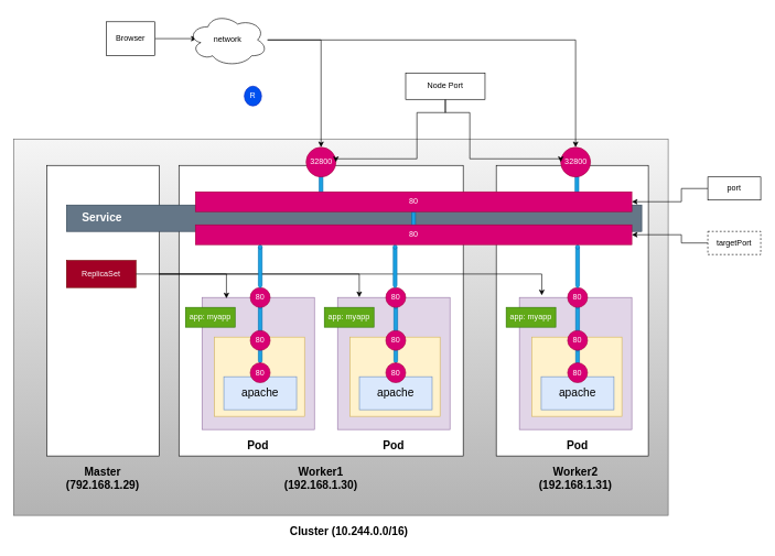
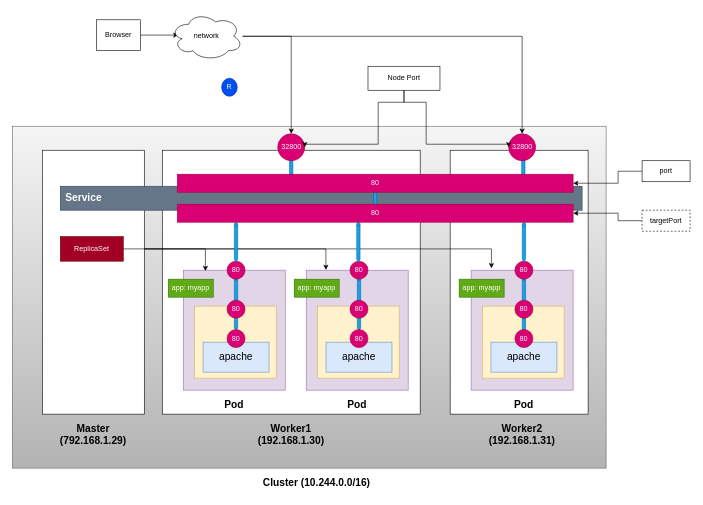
  <mxCell id="0" />
  <mxCell id="1" parent="0" />
  <mxCell id="2" value="" style="rounded=0;whiteSpace=wrap;html=1;fillColor=#f5f5f5;strokeColor=#666666;gradientColor=#b3b3b3;" vertex="1" parent="1"><mxGeometry x="20" y="210" width="990" height="570" as="geometry" /></mxCell>
  <mxCell id="3" value="" style="rounded=0;whiteSpace=wrap;html=1;" vertex="1" parent="1"><mxGeometry x="750" y="250" width="230" height="440" as="geometry" /></mxCell>
  <mxCell id="4" value="" style="rounded=0;whiteSpace=wrap;html=1;" vertex="1" parent="1"><mxGeometry x="270" y="250" width="430" height="440" as="geometry" /></mxCell>
  <mxCell id="5" value="" style="rounded=0;whiteSpace=wrap;html=1;fillColor=#e1d5e7;strokeColor=#9673a6;" vertex="1" parent="1"><mxGeometry x="305" y="450" width="170" height="200" as="geometry" /></mxCell>
  <mxCell id="6" value="" style="rounded=0;whiteSpace=wrap;html=1;fillColor=#fff2cc;strokeColor=#d6b656;" vertex="1" parent="1"><mxGeometry x="324" y="510" width="136" height="120" as="geometry" /></mxCell>
  <mxCell id="7" value="apache" style="rounded=0;whiteSpace=wrap;html=1;fontSize=17;fillColor=#dae8fc;strokeColor=#6c8ebf;" vertex="1" parent="1"><mxGeometry x="338" y="570" width="110" height="50" as="geometry" /></mxCell>
  <mxCell id="8" style="edgeStyle=orthogonalEdgeStyle;rounded=0;orthogonalLoop=1;jettySize=auto;html=1;entryX=0.108;entryY=0.475;entryDx=0;entryDy=0;entryPerimeter=0;" edge="1" parent="1" source="9" target="12"><mxGeometry relative="1" as="geometry" /></mxCell>
  <mxCell id="9" value="Browser" style="rounded=0;whiteSpace=wrap;html=1;" vertex="1" parent="1"><mxGeometry x="160" y="32.5" width="74" height="51" as="geometry" /></mxCell>
  <mxCell id="10" style="edgeStyle=orthogonalEdgeStyle;rounded=0;orthogonalLoop=1;jettySize=auto;html=1;" edge="1" parent="1" source="12" target="54"><mxGeometry relative="1" as="geometry"><mxPoint x="444" y="60" as="targetPoint" /></mxGeometry></mxCell>
  <mxCell id="11" style="edgeStyle=orthogonalEdgeStyle;rounded=0;orthogonalLoop=1;jettySize=auto;html=1;entryX=0.5;entryY=0;entryDx=0;entryDy=0;" edge="1" parent="1" source="12" target="53"><mxGeometry relative="1" as="geometry" /></mxCell>
  <mxCell id="12" value="network" style="ellipse;shape=cloud;whiteSpace=wrap;html=1;" vertex="1" parent="1"><mxGeometry x="284" y="20" width="120" height="80" as="geometry" /></mxCell>
  <mxCell id="13" value="Pod" style="text;html=1;strokeColor=none;fillColor=none;align=center;verticalAlign=middle;whiteSpace=wrap;rounded=0;fontStyle=1;fontSize=17;" vertex="1" parent="1"><mxGeometry x="360" y="660" width="60" height="30" as="geometry" /></mxCell>
  <mxCell id="14" value="" style="shape=cylinder3;whiteSpace=wrap;html=1;boundedLbl=1;backgroundOutline=1;size=3.483;fillColor=#1ba1e2;strokeColor=#006EAF;fontColor=#ffffff;" vertex="1" parent="1"><mxGeometry x="390.25" y="519" width="5.5" height="30" as="geometry" /></mxCell>
  <mxCell id="15" value="80" style="ellipse;whiteSpace=wrap;html=1;aspect=fixed;fillColor=#d80073;fontColor=#ffffff;strokeColor=#A50040;" vertex="1" parent="1"><mxGeometry x="378" y="549" width="30" height="30" as="geometry" /></mxCell>
  <mxCell id="16" value="" style="shape=cylinder3;whiteSpace=wrap;html=1;boundedLbl=1;backgroundOutline=1;size=3.483;fillColor=#1ba1e2;strokeColor=#006EAF;fontColor=#ffffff;" vertex="1" parent="1"><mxGeometry x="390.25" y="460" width="5.5" height="50" as="geometry" /></mxCell>
  <mxCell id="17" value="80" style="ellipse;whiteSpace=wrap;html=1;aspect=fixed;fillColor=#d80073;fontColor=#ffffff;strokeColor=#A50040;" vertex="1" parent="1"><mxGeometry x="378" y="500" width="30" height="30" as="geometry" /></mxCell>
  <mxCell id="18" value="80" style="ellipse;whiteSpace=wrap;html=1;aspect=fixed;fillColor=#d80073;fontColor=#ffffff;strokeColor=#A50040;" vertex="1" parent="1"><mxGeometry x="378" y="435" width="30" height="30" as="geometry" /></mxCell>
  <mxCell id="19" value="" style="rounded=0;whiteSpace=wrap;html=1;fillColor=#e1d5e7;strokeColor=#9673a6;" vertex="1" parent="1"><mxGeometry x="510" y="450" width="170" height="200" as="geometry" /></mxCell>
  <mxCell id="20" value="" style="rounded=0;whiteSpace=wrap;html=1;fillColor=#fff2cc;strokeColor=#d6b656;" vertex="1" parent="1"><mxGeometry x="529" y="510" width="136" height="120" as="geometry" /></mxCell>
  <mxCell id="21" value="apache" style="rounded=0;whiteSpace=wrap;html=1;fontSize=17;fillColor=#dae8fc;strokeColor=#6c8ebf;" vertex="1" parent="1"><mxGeometry x="543" y="570" width="110" height="50" as="geometry" /></mxCell>
  <mxCell id="22" value="Pod" style="text;html=1;strokeColor=none;fillColor=none;align=center;verticalAlign=middle;whiteSpace=wrap;rounded=0;fontStyle=1;fontSize=17;" vertex="1" parent="1"><mxGeometry x="565" y="660" width="60" height="30" as="geometry" /></mxCell>
  <mxCell id="23" value="" style="shape=cylinder3;whiteSpace=wrap;html=1;boundedLbl=1;backgroundOutline=1;size=3.483;fillColor=#1ba1e2;strokeColor=#006EAF;fontColor=#ffffff;" vertex="1" parent="1"><mxGeometry x="595.25" y="519" width="5.5" height="30" as="geometry" /></mxCell>
  <mxCell id="24" value="80" style="ellipse;whiteSpace=wrap;html=1;aspect=fixed;fillColor=#d80073;fontColor=#ffffff;strokeColor=#A50040;" vertex="1" parent="1"><mxGeometry x="583" y="549" width="30" height="30" as="geometry" /></mxCell>
  <mxCell id="25" value="" style="shape=cylinder3;whiteSpace=wrap;html=1;boundedLbl=1;backgroundOutline=1;size=3.483;fillColor=#1ba1e2;strokeColor=#006EAF;fontColor=#ffffff;" vertex="1" parent="1"><mxGeometry x="595.25" y="460" width="5.5" height="50" as="geometry" /></mxCell>
  <mxCell id="26" value="80" style="ellipse;whiteSpace=wrap;html=1;aspect=fixed;fillColor=#d80073;fontColor=#ffffff;strokeColor=#A50040;" vertex="1" parent="1"><mxGeometry x="583" y="500" width="30" height="30" as="geometry" /></mxCell>
  <mxCell id="27" value="80" style="ellipse;whiteSpace=wrap;html=1;aspect=fixed;fillColor=#d80073;fontColor=#ffffff;strokeColor=#A50040;" vertex="1" parent="1"><mxGeometry x="583" y="435" width="30" height="30" as="geometry" /></mxCell>
  <mxCell id="28" value="" style="rounded=0;whiteSpace=wrap;html=1;fillColor=#e1d5e7;strokeColor=#9673a6;" vertex="1" parent="1"><mxGeometry x="785" y="450" width="170" height="200" as="geometry" /></mxCell>
  <mxCell id="29" value="" style="rounded=0;whiteSpace=wrap;html=1;fillColor=#fff2cc;strokeColor=#d6b656;" vertex="1" parent="1"><mxGeometry x="804" y="510" width="136" height="120" as="geometry" /></mxCell>
  <mxCell id="30" value="apache" style="rounded=0;whiteSpace=wrap;html=1;fontSize=17;fillColor=#dae8fc;strokeColor=#6c8ebf;" vertex="1" parent="1"><mxGeometry x="818" y="570" width="110" height="50" as="geometry" /></mxCell>
  <mxCell id="31" value="Pod" style="text;html=1;strokeColor=none;fillColor=none;align=center;verticalAlign=middle;whiteSpace=wrap;rounded=0;fontStyle=1;fontSize=17;" vertex="1" parent="1"><mxGeometry x="843" y="660" width="60" height="30" as="geometry" /></mxCell>
  <mxCell id="32" value="" style="shape=cylinder3;whiteSpace=wrap;html=1;boundedLbl=1;backgroundOutline=1;size=3.483;fillColor=#1ba1e2;strokeColor=#006EAF;fontColor=#ffffff;" vertex="1" parent="1"><mxGeometry x="870.25" y="524.5" width="5.5" height="30" as="geometry" /></mxCell>
  <mxCell id="33" value="80" style="ellipse;whiteSpace=wrap;html=1;aspect=fixed;fillColor=#d80073;fontColor=#ffffff;strokeColor=#A50040;" vertex="1" parent="1"><mxGeometry x="858" y="549" width="30" height="30" as="geometry" /></mxCell>
  <mxCell id="34" value="" style="shape=cylinder3;whiteSpace=wrap;html=1;boundedLbl=1;backgroundOutline=1;size=3.483;fillColor=#1ba1e2;strokeColor=#006EAF;fontColor=#ffffff;" vertex="1" parent="1"><mxGeometry x="870.25" y="460" width="5.5" height="50" as="geometry" /></mxCell>
  <mxCell id="35" value="80" style="ellipse;whiteSpace=wrap;html=1;aspect=fixed;fillColor=#d80073;fontColor=#ffffff;strokeColor=#A50040;" vertex="1" parent="1"><mxGeometry x="858" y="500" width="30" height="30" as="geometry" /></mxCell>
  <mxCell id="36" value="80" style="ellipse;whiteSpace=wrap;html=1;aspect=fixed;fillColor=#d80073;fontColor=#ffffff;strokeColor=#A50040;" vertex="1" parent="1"><mxGeometry x="858" y="435" width="30" height="30" as="geometry" /></mxCell>
  <mxCell id="37" style="edgeStyle=orthogonalEdgeStyle;rounded=0;orthogonalLoop=1;jettySize=auto;html=1;entryX=0.217;entryY=0.007;entryDx=0;entryDy=0;entryPerimeter=0;" edge="1" parent="1" source="47" target="5"><mxGeometry relative="1" as="geometry" /></mxCell>
  <mxCell id="38" style="edgeStyle=orthogonalEdgeStyle;rounded=0;orthogonalLoop=1;jettySize=auto;html=1;entryX=0.193;entryY=-0.002;entryDx=0;entryDy=0;entryPerimeter=0;" edge="1" parent="1" source="47" target="19"><mxGeometry relative="1" as="geometry" /></mxCell>
  <mxCell id="39" value="app: myapp" style="rounded=0;whiteSpace=wrap;html=1;fillColor=#60a917;fontColor=#ffffff;strokeColor=#2D7600;" vertex="1" parent="1"><mxGeometry x="280" y="465" width="75" height="30" as="geometry" /></mxCell>
  <mxCell id="40" value="app: myapp" style="rounded=0;whiteSpace=wrap;html=1;fillColor=#60a917;fontColor=#ffffff;strokeColor=#2D7600;" vertex="1" parent="1"><mxGeometry x="490" y="465" width="75" height="30" as="geometry" /></mxCell>
  <mxCell id="41" value="app: myapp" style="rounded=0;whiteSpace=wrap;html=1;fillColor=#60a917;fontColor=#ffffff;strokeColor=#2D7600;" vertex="1" parent="1"><mxGeometry x="765" y="465" width="75" height="30" as="geometry" /></mxCell>
  <mxCell id="42" value="Cluster (10.244.0.0/16)" style="text;html=1;strokeColor=none;fillColor=none;align=center;verticalAlign=middle;whiteSpace=wrap;rounded=0;fontStyle=1;fontSize=17;" vertex="1" parent="1"><mxGeometry x="395" y="790" width="265" height="30" as="geometry" /></mxCell>
  <mxCell id="43" value="" style="rounded=0;whiteSpace=wrap;html=1;" vertex="1" parent="1"><mxGeometry x="70" y="250" width="170" height="440" as="geometry" /></mxCell>
  <mxCell id="44" value="Master&lt;br&gt;(792.168.1.29)" style="text;html=1;strokeColor=none;fillColor=none;align=center;verticalAlign=middle;whiteSpace=wrap;rounded=0;fontStyle=1;fontSize=17;" vertex="1" parent="1"><mxGeometry x="125" y="710" width="60" height="30" as="geometry" /></mxCell>
  <mxCell id="45" value="Worker1&lt;br&gt;(192.168.1.30)" style="text;html=1;strokeColor=none;fillColor=none;align=center;verticalAlign=middle;whiteSpace=wrap;rounded=0;fontStyle=1;fontSize=17;" vertex="1" parent="1"><mxGeometry x="455" y="710" width="60" height="30" as="geometry" /></mxCell>
  <mxCell id="46" value="Worker2&lt;br&gt;(192.168.1.31)" style="text;html=1;strokeColor=none;fillColor=none;align=center;verticalAlign=middle;whiteSpace=wrap;rounded=0;fontStyle=1;fontSize=17;" vertex="1" parent="1"><mxGeometry x="840" y="710" width="60" height="30" as="geometry" /></mxCell>
  <mxCell id="47" value="ReplicaSet" style="rounded=0;whiteSpace=wrap;html=1;fillColor=#a20025;fontColor=#ffffff;strokeColor=#6F0000;" vertex="1" parent="1"><mxGeometry x="100" y="394" width="105" height="41" as="geometry" /></mxCell>
  <mxCell id="48" style="edgeStyle=orthogonalEdgeStyle;rounded=0;orthogonalLoop=1;jettySize=auto;html=1;entryX=0.199;entryY=-0.016;entryDx=0;entryDy=0;entryPerimeter=0;" edge="1" parent="1" source="47" target="28"><mxGeometry relative="1" as="geometry" /></mxCell>
  <mxCell id="49" value="" style="rounded=0;whiteSpace=wrap;html=1;fillColor=#647687;fontColor=#ffffff;strokeColor=#314354;fontSize=19;" vertex="1" parent="1"><mxGeometry x="100" y="310" width="870" height="40" as="geometry" /></mxCell>
- <mxCell id="50" value="Service" style="text;html=1;align=center;verticalAlign=middle;whiteSpace=wrap;rounded=0;fontStyle=1;fontSize=17;fontColor=#FFFFFF;" vertex="1" parent="1"><mxGeometry x="124" y="315" width="60" height="30" as="geometry" /></mxCell>
+ <mxCell id="50" value="Service" style="text;html=1;align=center;verticalAlign=middle;whiteSpace=wrap;rounded=0;fontStyle=1;fontSize=17;fontColor=#FFFFFF;" vertex="1" parent="1"><mxGeometry x="109" y="315" width="60" height="30" as="geometry" /></mxCell>
  <mxCell id="51" value="" style="shape=cylinder3;whiteSpace=wrap;html=1;boundedLbl=1;backgroundOutline=1;size=3.483;fillColor=#1ba1e2;strokeColor=#006EAF;fontColor=#ffffff;" vertex="1" parent="1"><mxGeometry x="482.25" y="260" width="5.5" height="40" as="geometry" /></mxCell>
  <mxCell id="52" value="" style="shape=cylinder3;whiteSpace=wrap;html=1;boundedLbl=1;backgroundOutline=1;size=3.483;fillColor=#1ba1e2;strokeColor=#006EAF;fontColor=#ffffff;" vertex="1" parent="1"><mxGeometry x="869.25" y="260" width="5.5" height="40" as="geometry" /></mxCell>
  <mxCell id="53" value="32800" style="ellipse;whiteSpace=wrap;html=1;aspect=fixed;fillColor=#d80073;fontColor=#ffffff;strokeColor=#A50040;" vertex="1" parent="1"><mxGeometry x="847.5" y="222.5" width="45" height="45" as="geometry" /></mxCell>
  <mxCell id="54" value="32800" style="ellipse;whiteSpace=wrap;html=1;aspect=fixed;fillColor=#d80073;fontColor=#ffffff;strokeColor=#A50040;" vertex="1" parent="1"><mxGeometry x="462.5" y="222.5" width="45" height="45" as="geometry" /></mxCell>
  <mxCell id="55" value="" style="shape=cylinder3;whiteSpace=wrap;html=1;boundedLbl=1;backgroundOutline=1;size=3.483;fillColor=#1ba1e2;strokeColor=#006EAF;fontColor=#ffffff;" vertex="1" parent="1"><mxGeometry x="594.25" y="370" width="5.5" height="65" as="geometry" /></mxCell>
  <mxCell id="56" value="" style="shape=cylinder3;whiteSpace=wrap;html=1;boundedLbl=1;backgroundOutline=1;size=3.483;fillColor=#1ba1e2;strokeColor=#006EAF;fontColor=#ffffff;" vertex="1" parent="1"><mxGeometry x="870.25" y="370" width="5.5" height="65" as="geometry" /></mxCell>
  <mxCell id="57" value="" style="shape=cylinder3;whiteSpace=wrap;html=1;boundedLbl=1;backgroundOutline=1;size=3.483;fillColor=#1ba1e2;strokeColor=#006EAF;fontColor=#ffffff;" vertex="1" parent="1"><mxGeometry x="390.25" y="370" width="5.5" height="65" as="geometry" /></mxCell>
  <mxCell id="58" value="R" style="ellipse;whiteSpace=wrap;html=1;fillColor=#0050ef;fontColor=#ffffff;strokeColor=#001DBC;" vertex="1" parent="1"><mxGeometry x="369" y="130" width="26" height="30" as="geometry" /></mxCell>
  <mxCell id="59" value="" style="shape=cylinder3;whiteSpace=wrap;html=1;boundedLbl=1;backgroundOutline=1;size=3.483;fillColor=#1ba1e2;strokeColor=#006EAF;fontColor=#ffffff;" vertex="1" parent="1"><mxGeometry x="622.25" y="314" width="5.5" height="32" as="geometry" /></mxCell>
  <mxCell id="60" value="80" style="rounded=0;whiteSpace=wrap;html=1;fillColor=#d80073;fontColor=#ffffff;strokeColor=#A50040;" vertex="1" parent="1"><mxGeometry x="295" y="290" width="660" height="30" as="geometry" /></mxCell>
  <mxCell id="61" value="80" style="rounded=0;whiteSpace=wrap;html=1;fillColor=#d80073;fontColor=#ffffff;strokeColor=#A50040;" vertex="1" parent="1"><mxGeometry x="295" y="340" width="660" height="30" as="geometry" /></mxCell>
  <mxCell id="62" style="edgeStyle=orthogonalEdgeStyle;rounded=0;orthogonalLoop=1;jettySize=auto;html=1;entryX=1;entryY=0.5;entryDx=0;entryDy=0;" edge="1" parent="1" source="64" target="54"><mxGeometry relative="1" as="geometry"><Array as="points"><mxPoint x="673" y="170" /><mxPoint x="630" y="170" /><mxPoint x="630" y="240" /><mxPoint x="507" y="240" /></Array></mxGeometry></mxCell>
  <mxCell id="63" style="edgeStyle=orthogonalEdgeStyle;rounded=0;orthogonalLoop=1;jettySize=auto;html=1;entryX=0;entryY=0.5;entryDx=0;entryDy=0;" edge="1" parent="1" source="64" target="53"><mxGeometry relative="1" as="geometry"><Array as="points"><mxPoint x="673" y="170" /><mxPoint x="710" y="170" /><mxPoint x="710" y="240" /><mxPoint x="847" y="240" /></Array></mxGeometry></mxCell>
  <mxCell id="64" value="Node Port" style="rounded=0;whiteSpace=wrap;html=1;" vertex="1" parent="1"><mxGeometry x="613" y="110" width="120" height="40" as="geometry" /></mxCell>
  <mxCell id="65" style="edgeStyle=orthogonalEdgeStyle;rounded=0;orthogonalLoop=1;jettySize=auto;html=1;" edge="1" parent="1" source="66" target="60"><mxGeometry relative="1" as="geometry"><Array as="points"><mxPoint x="1030" y="285" /><mxPoint x="1030" y="305" /></Array></mxGeometry></mxCell>
  <mxCell id="66" value="port" style="rounded=0;whiteSpace=wrap;html=1;" vertex="1" parent="1"><mxGeometry x="1070" y="267.5" width="80" height="35" as="geometry" /></mxCell>
  <mxCell id="67" style="edgeStyle=orthogonalEdgeStyle;rounded=0;orthogonalLoop=1;jettySize=auto;html=1;" edge="1" parent="1" source="68" target="61"><mxGeometry relative="1" as="geometry"><Array as="points"><mxPoint x="1030" y="368" /><mxPoint x="1030" y="355" /></Array></mxGeometry></mxCell>
  <mxCell id="68" value="targetPort" style="rounded=0;whiteSpace=wrap;html=1;dashed=1;" vertex="1" parent="1"><mxGeometry x="1070" y="350" width="80" height="35" as="geometry" /></mxCell>
